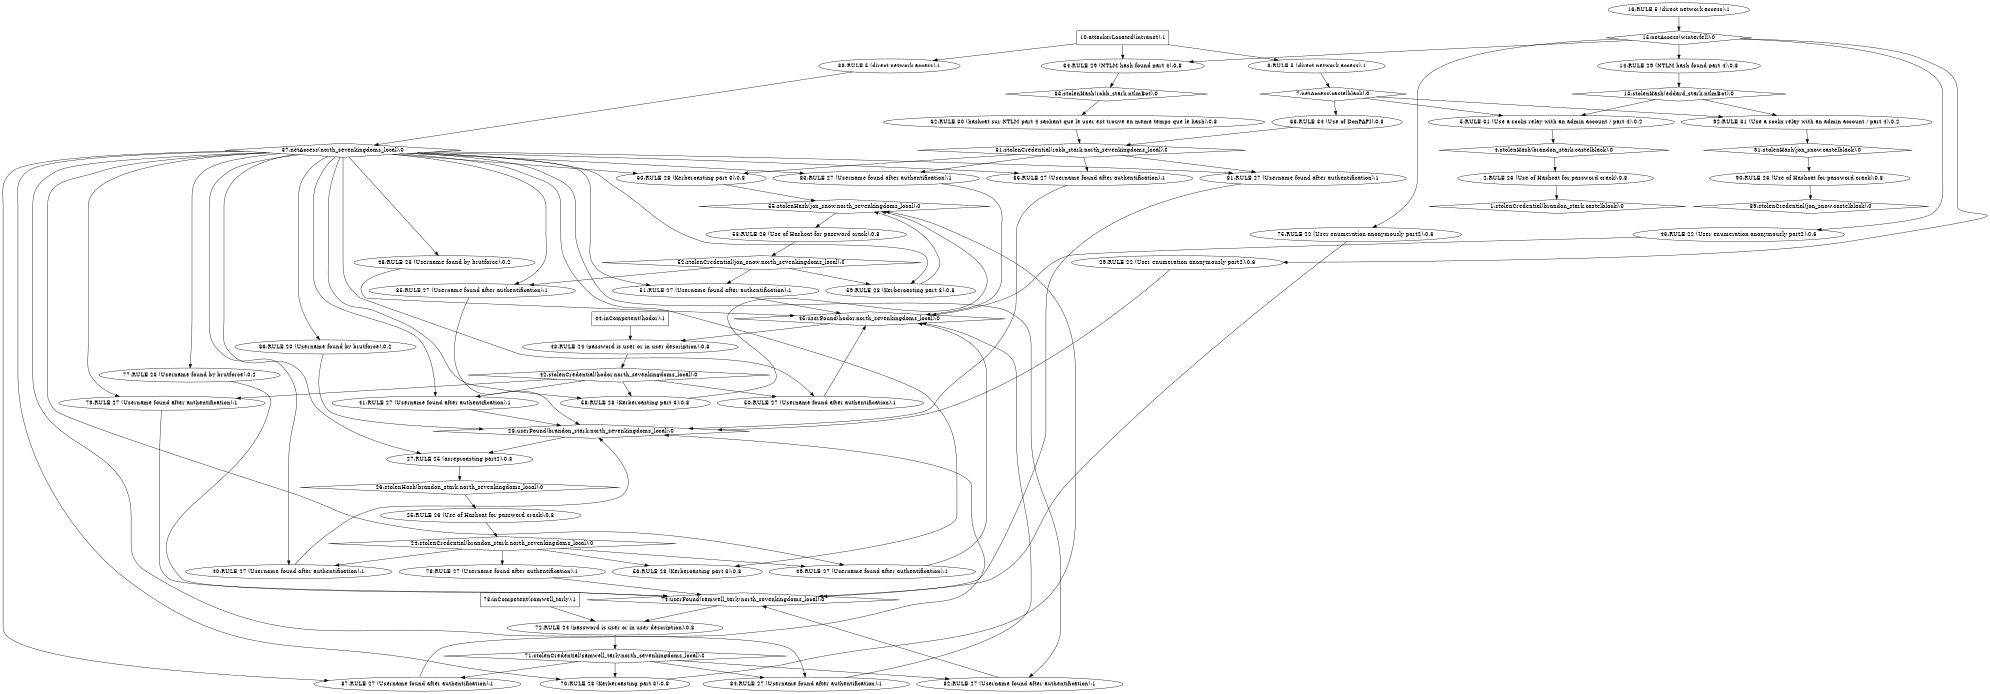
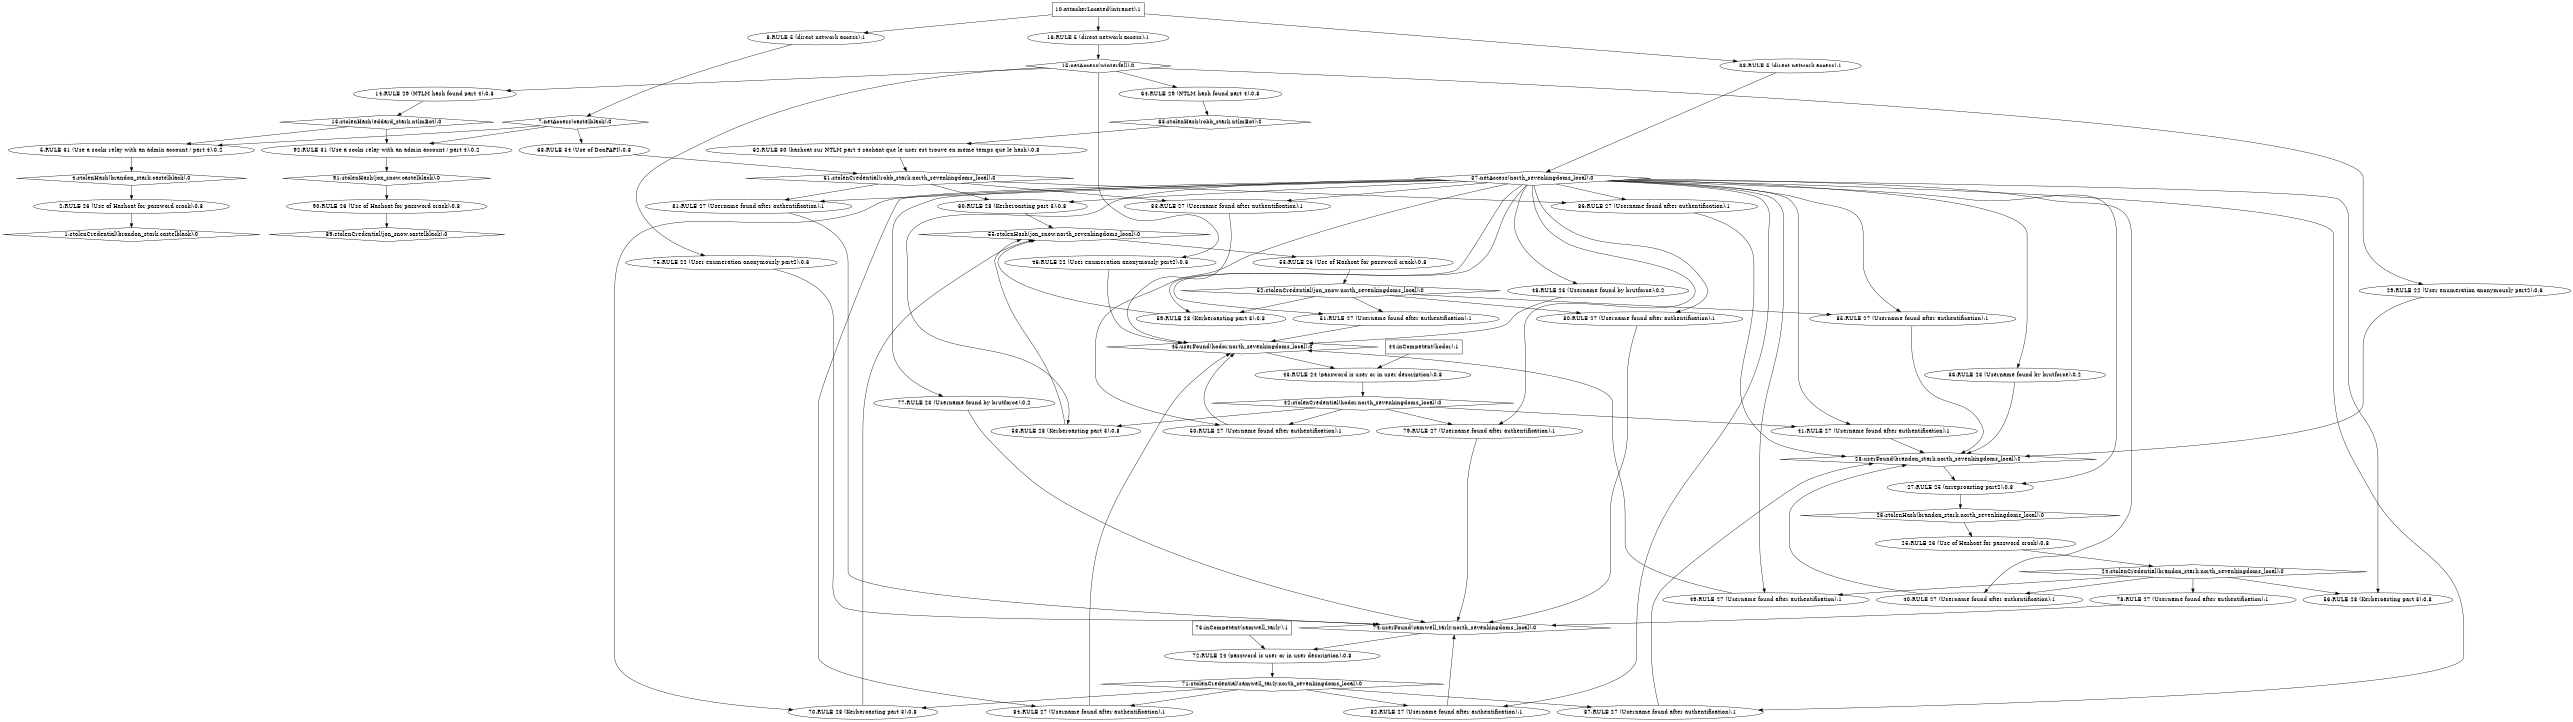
  strict digraph {
    node [shape=ellipse]
    edge [color=black]
    n1 [label="1:stolenCredential(brandon_stark,castelblack):0" shape=diamond]
    n2 [label="2:RULE 26 (Use of Hashcat for password crack):0.8"]
    n3 [label="4:stolenHash(brandon_stark,castelblack):0" shape=diamond]
    n4 [label="5:RULE 31 (Use a socks relay with an admin account / part 4):0.2"]
    n5 [label="7:netAccess(castelblack):0" shape=diamond]
    n6 [label="68:RULE 34 (Use of DonPAPI):0.8"]
    n7 [label="92:RULE 31 (Use a socks relay with an admin account / part 4):0.2"]
    n8 [label="61:stolenCredential(robb_stark,north_sevenkingdoms_local):0" shape=diamond]
    n9 [label="91:stolenHash(jon_snow,castelblack):0" shape=diamond]
    n10 [label="8:RULE 5 (direct network access):1"]
    n11 [label="10:attackerLocated(intranet):1" shape=box]
    n12 [label="16:RULE 5 (direct network access):1"]
    n13 [label="38:RULE 5 (direct network access):1"]
    n14 [label="15:netAccess(winterfell):0" shape=diamond]
    n15 [label="37:netAccess(north_sevenkingdoms_local):0" shape=diamond]
    n16 [label="13:stolenHash(eddard_stark,ntlmBot):0" shape=diamond]
    n17 [label="14:RULE 29 (NTLM hash found part 4):0.8"]
    n18 [label="29:RULE 22 (User enumeration anonymously part2):0.6"]
    n19 [label="46:RULE 22 (User enumeration anonymously part2):0.6"]
    n20 [label="64:RULE 29 (NTLM hash found part 4):0.8"]
    n21 [label="75:RULE 22 (User enumeration anonymously part2):0.6"]
    n22 [label="28:userFound(brandon_stark,north_sevenkingdoms_local):0" shape=diamond]
    n23 [label="45:userFound(hodor,north_sevenkingdoms_local):0" shape=diamond]
    n24 [label="63:stolenHash(robb_stark,ntlmBot):0" shape=diamond]
    n25 [label="74:userFound(samwell_tarly,north_sevenkingdoms_local):0" shape=diamond]
    n26 [label="24:stolenCredential(brandon_stark,north_sevenkingdoms_local):0" shape=diamond]
    n27 [label="40:RULE 27 (Username found after authentification):1"]
    n28 [label="49:RULE 27 (Username found after authentification):1"]
    n29 [label="56:RULE 28 (Kerberoasting part 3):0.8"]
    n30 [label="78:RULE 27 (Username found after authentification):1"]
    n31 [label="25:RULE 26 (Use of Hashcat for password crack):0.8"]
    n32 [label="26:stolenHash(brandon_stark,north_sevenkingdoms_local):0" shape=diamond]
    n33 [label="27:RULE 25 (asreproasting part2):0.8"]
    n34 [label="36:RULE 23 (Username found by brutforce):0.2"]
    n35 [label="41:RULE 27 (Username found after authentification):1"]
    n36 [label="48:RULE 23 (Username found by brutforce):0.2"]
    n37 [label="50:RULE 27 (Username found after authentification):1"]
    n38 [label="51:RULE 27 (Username found after authentification):1"]
    n39 [label="58:RULE 28 (Kerberoasting part 3):0.8"]
    n40 [label="59:RULE 28 (Kerberoasting part 3):0.8"]
    n41 [label="60:RULE 28 (Kerberoasting part 3):0.8"]
    n42 [label="70:RULE 28 (Kerberoasting part 3):0.8"]
    n43 [label="77:RULE 23 (Username found by brutforce):0.2"]
    n44 [label="79:RULE 27 (Username found after authentification):1"]
+   n45 [label="80:RULE 27 (Username found after authentification):1"]
    n46 [label="81:RULE 27 (Username found after authentification):1"]
    n47 [label="82:RULE 27 (Username found after authentification):1"]
    n48 [label="83:RULE 27 (Username found after authentification):1"]
    n49 [label="84:RULE 27 (Username found after authentification):1"]
    n50 [label="85:RULE 27 (Username found after authentification):1"]
    n51 [label="86:RULE 27 (Username found after authentification):1"]
    n52 [label="87:RULE 27 (Username found after authentification):1"]
    n53 [label="55:stolenHash(jon_snow,north_sevenkingdoms_local):0" shape=diamond]
    n54 [label="42:stolenCredential(hodor,north_sevenkingdoms_local):0" shape=diamond]
    n55 [label="43:RULE 24 (password is user or in user description):0.8"]
    n56 [label="44:inCompetent(hodor):1" shape=box]
    n57 [label="52:stolenCredential(jon_snow,north_sevenkingdoms_local):0" shape=diamond]
    n58 [label="53:RULE 26 (Use of Hashcat for password crack):0.8"]
    n59 [label="62:RULE 30 (hashcat sur NTLM part 4 sachant que le user est trouve en meme temps que le hash):0.8"]
    n60 [label="71:stolenCredential(samwell_tarly,north_sevenkingdoms_local):0" shape=diamond]
    n61 [label="72:RULE 24 (password is user or in user description):0.8"]
    n62 [label="73:inCompetent(samwell_tarly):1" shape=box]
    n63 [label="89:stolenCredential(jon_snow,castelblack):0" shape=diamond]
    n64 [label="90:RULE 26 (Use of Hashcat for password crack):0.8"]
    n2 -> n1
    n3 -> n2
    n4 -> n3
    n5 -> n4
    n5 -> n6
    n5 -> n7
    n6 -> n8
    n7 -> n9
    n8 -> n41
    n8 -> n46
    n8 -> n48
    n8 -> n51
    n9 -> n64
    n10 -> n5
    n11 -> n10
-   n11 -> n20
+   n11 -> n12
    n11 -> n13
    n12 -> n14
    n13 -> n15
    n14 -> n17
    n14 -> n18
    n14 -> n19
    n14 -> n20
    n14 -> n21
    n15 -> n27
    n15 -> n28
    n15 -> n29
    n15 -> n33
    n15 -> n34
    n15 -> n35
    n15 -> n36
    n15 -> n37
    n15 -> n38
    n15 -> n39
    n15 -> n40
    n15 -> n41
    n15 -> n42
    n15 -> n43
    n15 -> n44
+   n15 -> n45
    n15 -> n46
    n15 -> n47
    n15 -> n48
    n15 -> n49
    n15 -> n50
    n15 -> n51
    n15 -> n52
    n16 -> n4
    n16 -> n7
    n17 -> n16
    n18 -> n22
    n19 -> n23
    n20 -> n24
    n21 -> n25
    n22 -> n33
    n23 -> n55
    n24 -> n59
    n25 -> n61
    n26 -> n27
    n26 -> n28
    n26 -> n29
    n26 -> n30
    n27 -> n22
    n28 -> n23
    n30 -> n25
    n31 -> n26
    n32 -> n31
    n33 -> n32
    n34 -> n22
    n35 -> n22
    n36 -> n23
    n37 -> n23
    n38 -> n23
    n39 -> n53
    n40 -> n53
    n41 -> n53
    n42 -> n53
    n43 -> n25
    n44 -> n25
+   n45 -> n25
    n46 -> n25
    n47 -> n25
    n48 -> n23
    n49 -> n23
    n50 -> n22
    n51 -> n22
    n52 -> n22
    n53 -> n58
    n54 -> n35
    n54 -> n37
    n54 -> n39
    n54 -> n44
    n55 -> n54
    n56 -> n55
    n57 -> n38
    n57 -> n40
+   n57 -> n45
    n57 -> n50
    n58 -> n57
    n59 -> n8
    n60 -> n42
    n60 -> n47
    n60 -> n49
    n60 -> n52
    n61 -> n60
    n62 -> n61
    n64 -> n63
  }
